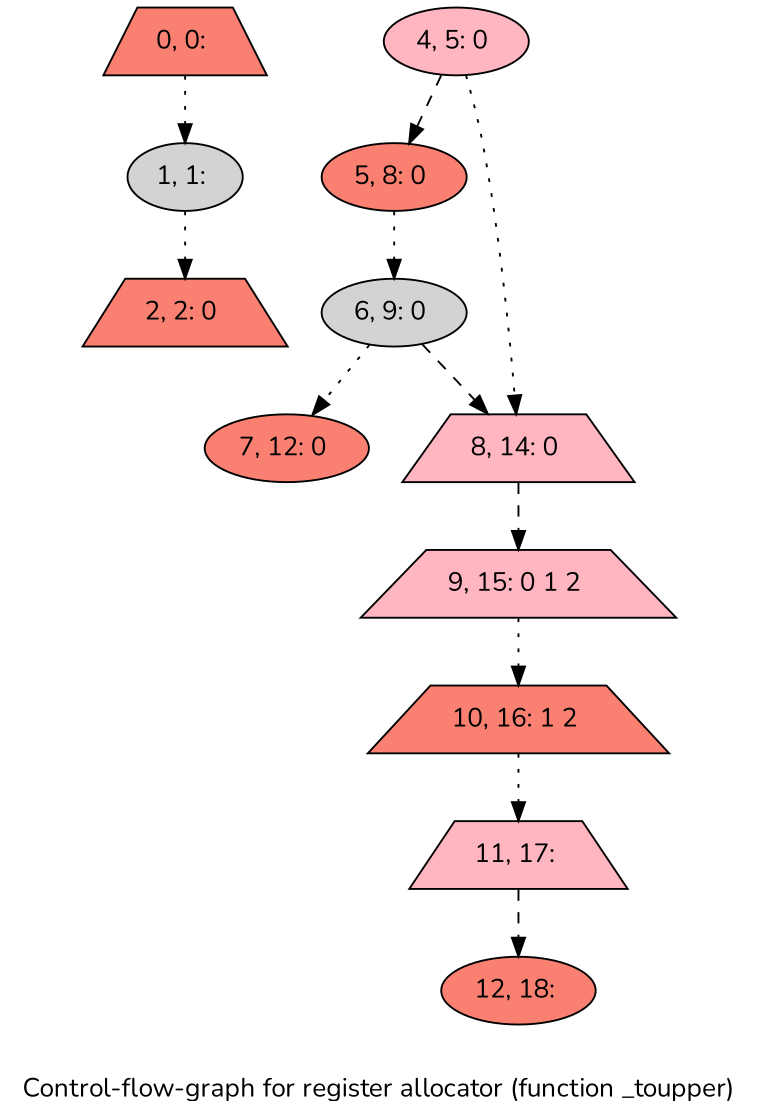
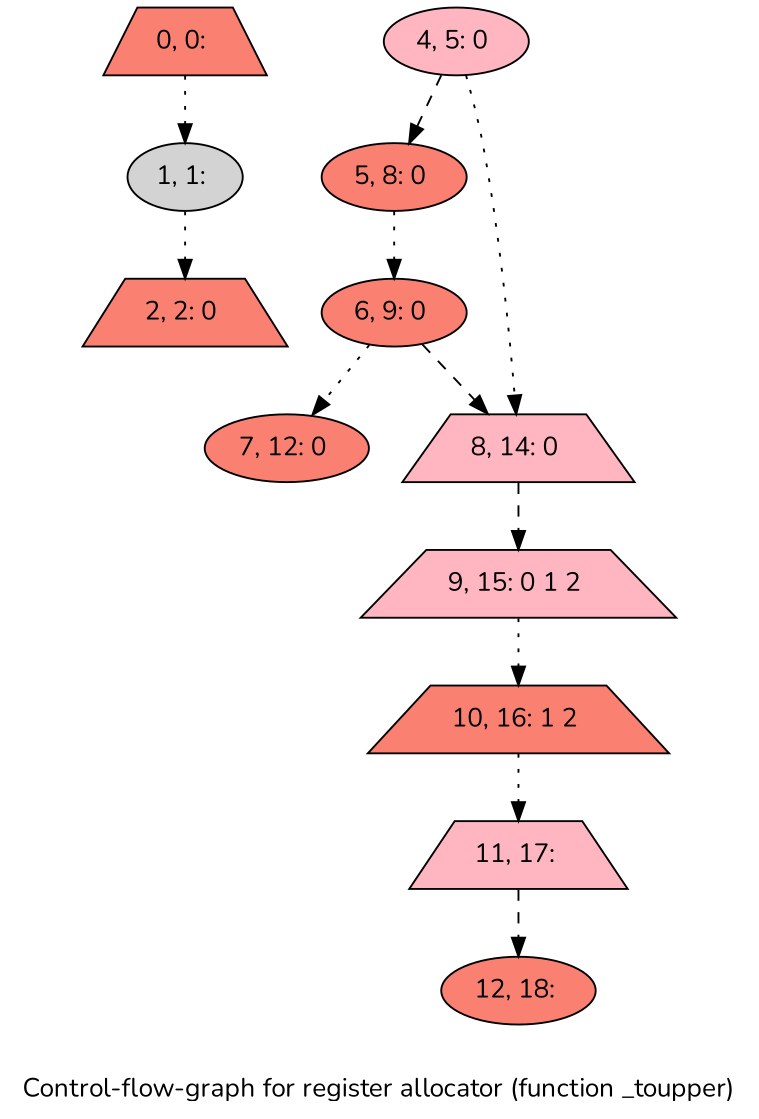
  digraph {
    fontname=Nunito
    label="Control-flow-graph for register allocator (function _toupper)"
    node [fillcolor=salmon fontname=Nunito shape=trapezium style=filled]
    edge [fontname=Nunito style=dotted]
    n1 [label="0, 0: "]
    n2 [fillcolor=lightgrey label="1, 1: " shape=ellipse]
    n3 [label="2, 2: 0 "]
    n4 [fillcolor=lightpink label="4, 5: 0 " shape=ellipse]
    n5 [label="5, 8: 0 " shape=ellipse]
    n6 [fillcolor=lightpink label="8, 14: 0 "]
-   n7 [fillcolor=lightgrey label="6, 9: 0 " shape=ellipse]
+   n7 [label="6, 9: 0 " shape=ellipse]
    n8 [fillcolor=lightpink label="9, 15: 0 1 2 "]
    n9 [label="7, 12: 0 " shape=ellipse]
    n10 [label="10, 16: 1 2 "]
    n11 [fillcolor=lightpink label="11, 17: "]
    n12 [label="12, 18: " shape=ellipse]
    n1 -> n2
    n2 -> n3
    n4 -> n5 [style=dashed]
    n4 -> n6
    n5 -> n7
    n6 -> n8 [style=dashed]
    n7 -> n6 [style=dashed]
    n7 -> n9
    n8 -> n10
    n10 -> n11
    n11 -> n12 [style=dashed]
  }
